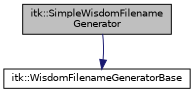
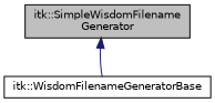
  digraph {
    node [color=black fontname=Helvetica fontsize=10 shape=record style=filled]
    n1 [fillcolor=grey75 fontcolor=black height=0.2 label="itk::SimpleWisdomFilename\lGenerator" width=0.4]
    n2 [fillcolor=white height=0.2 label="itk::WisdomFilenameGeneratorBase" width=0.4]
-   n2 -> n1 [color=midnightblue dir=back fontname=Helvetica fontsize=10 labelfontname=Helvetica labelfontsize=10 style=solid]
+   n1 -> n2 [color=midnightblue dir=back fontname=Helvetica fontsize=10 labelfontname=Helvetica labelfontsize=10 style=solid]
  }
